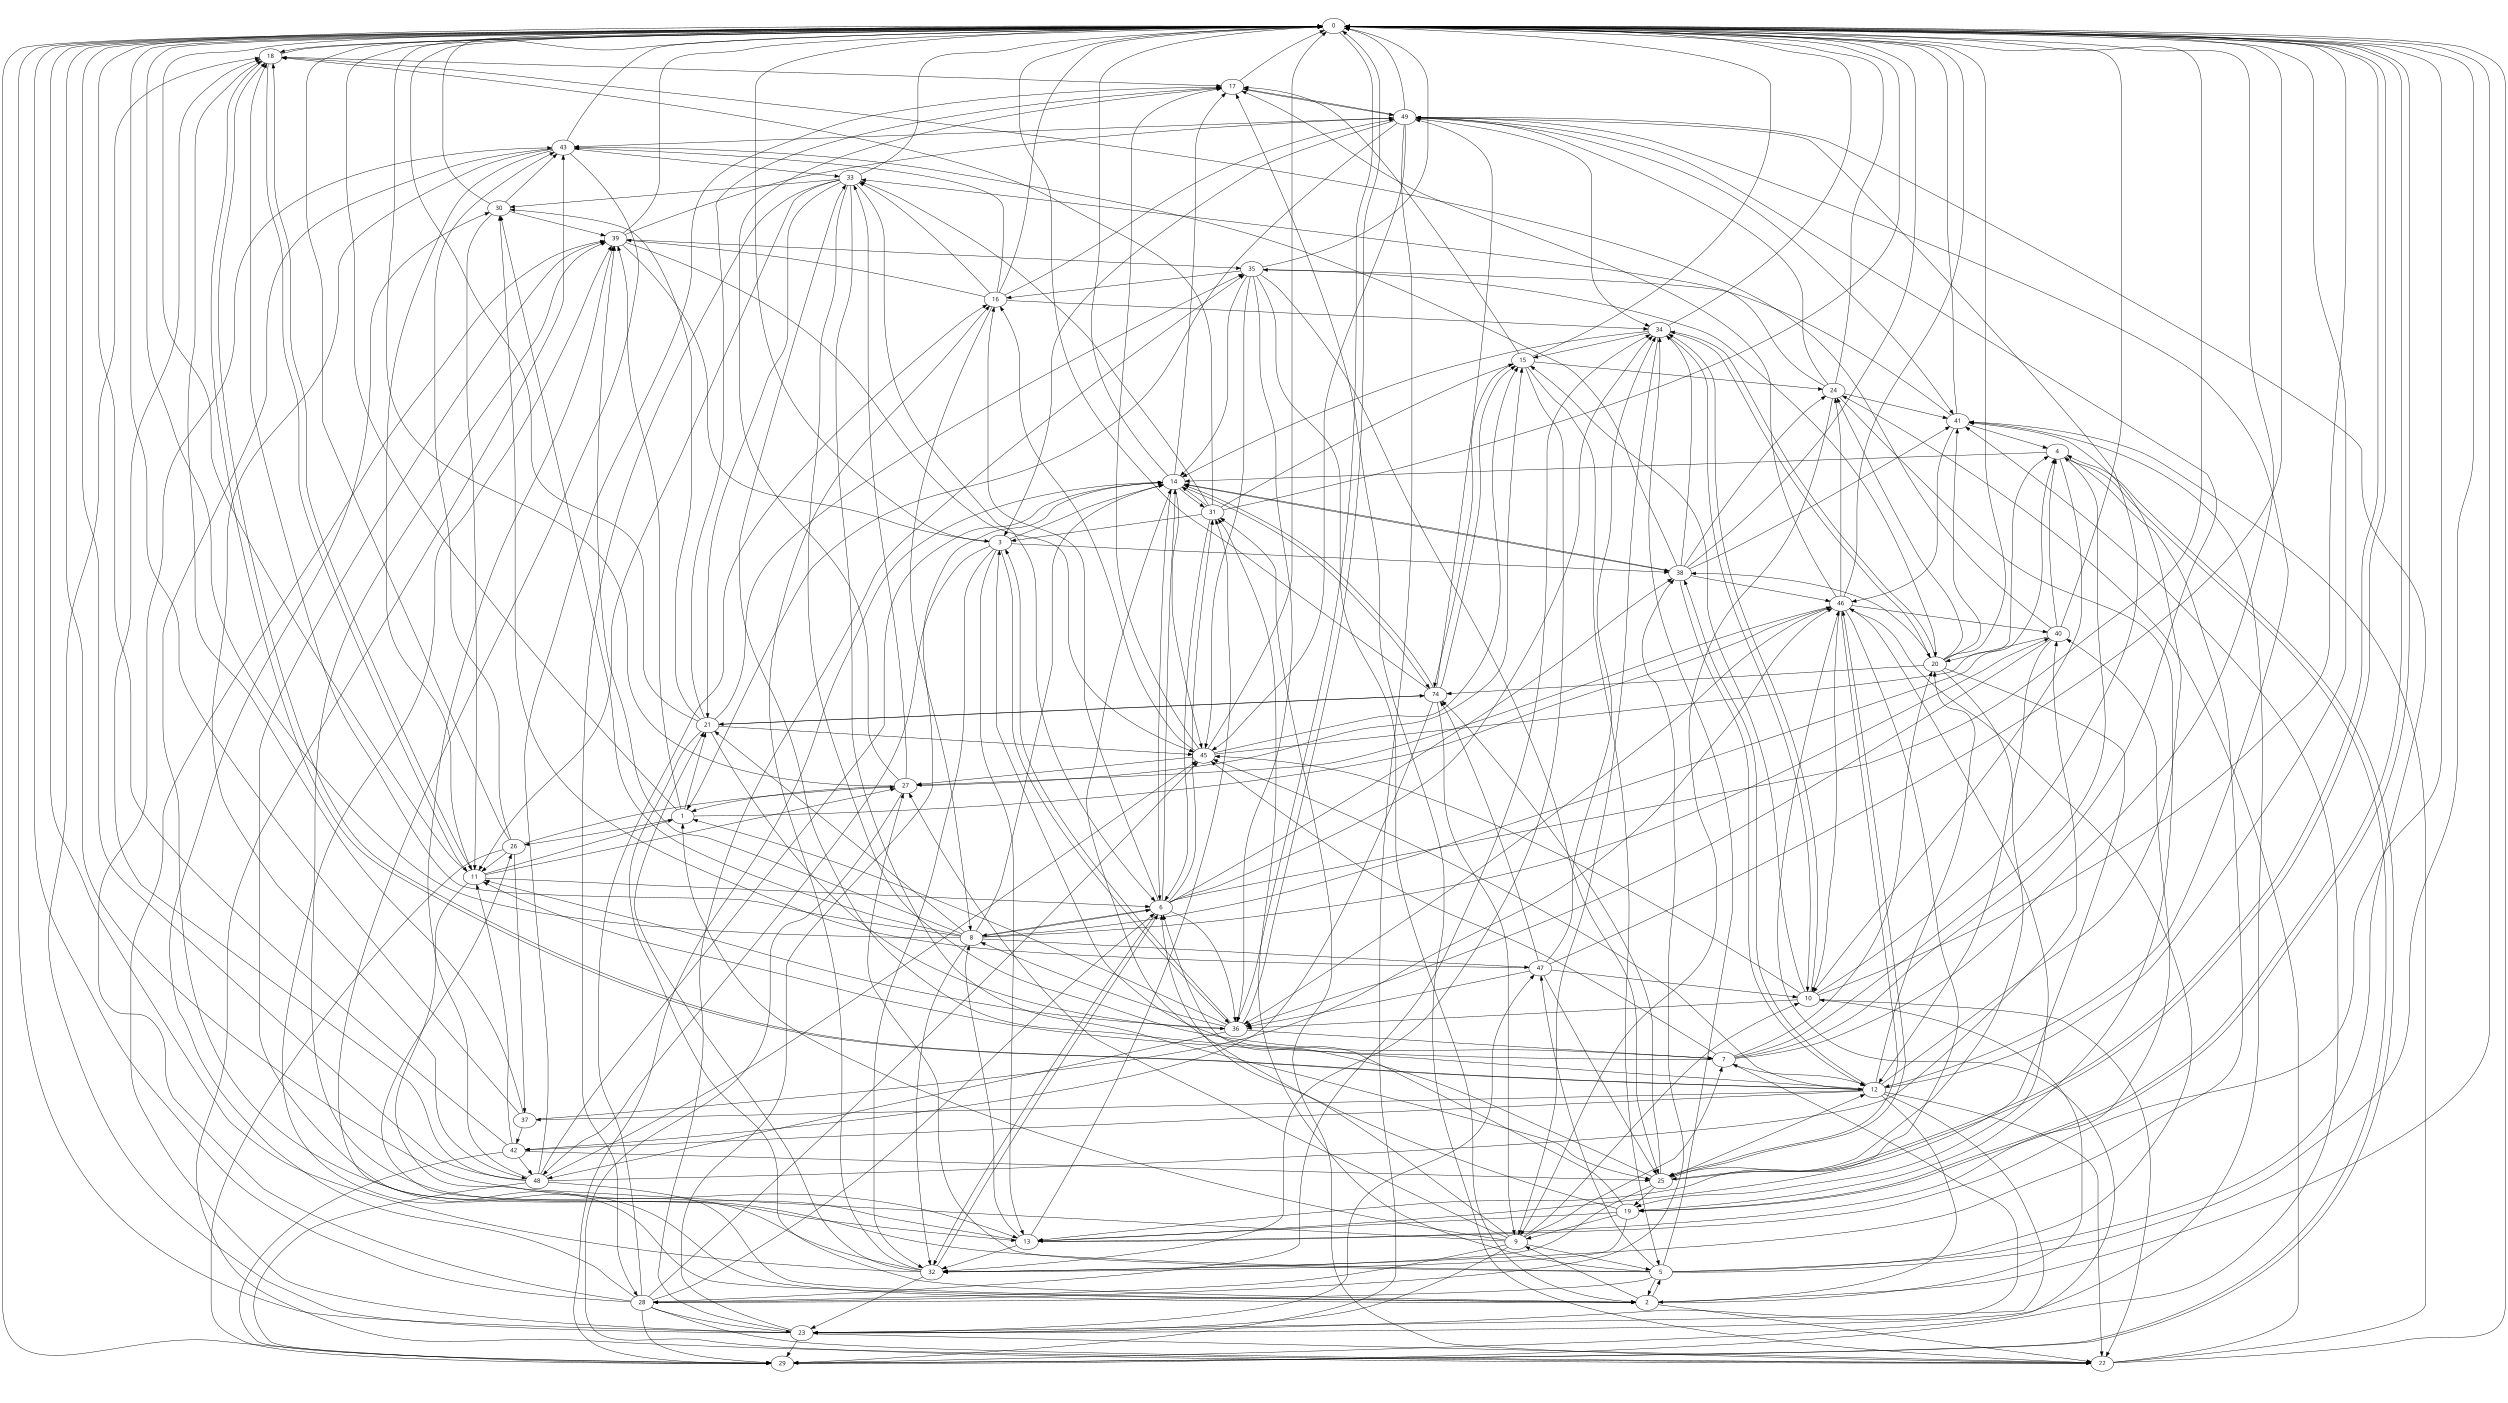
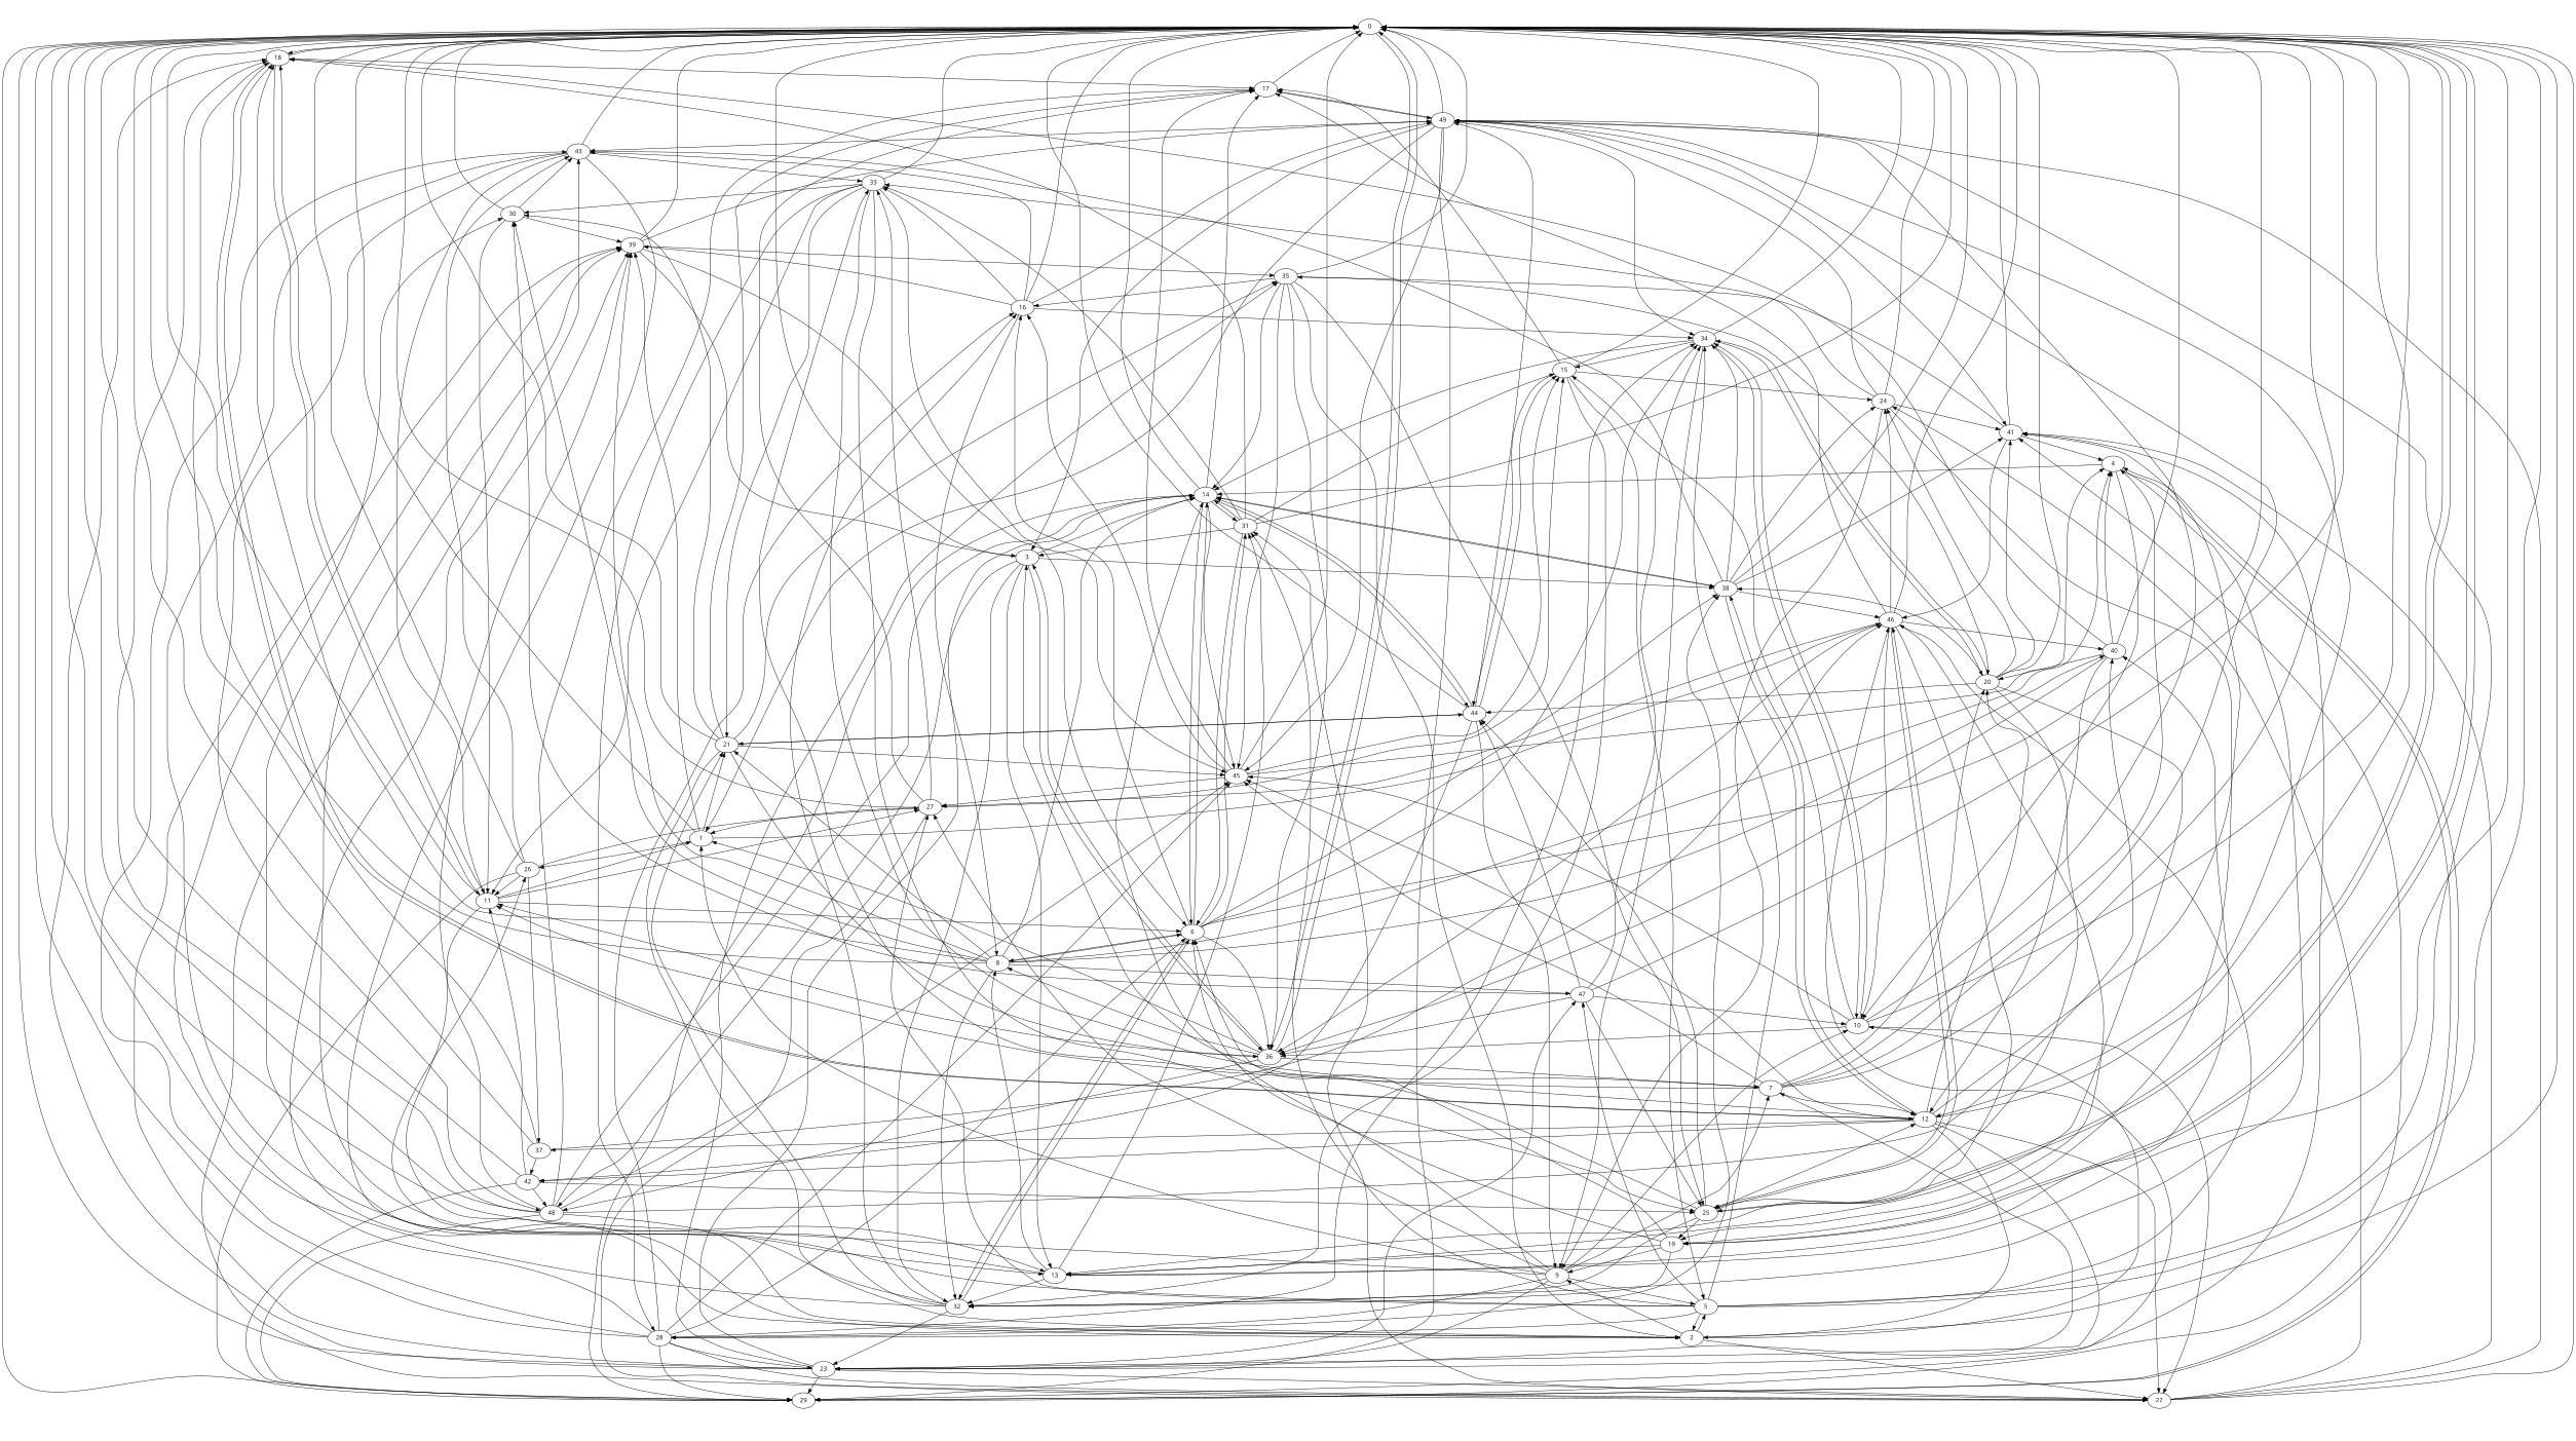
  strict digraph {
    fontname="Open Sans"
    node [component_delay=3 fontname="Open Sans"]
    edge [fontname="Open Sans" wire_delay=1]
    0
    18
    19
    25
    36
    11
    12
    17
    9
    13
    14
    32
    6
    46
    3
-   44 [label=74]
+   44
    1
    48
    8
    7
    27
    2
    45
    37
    22
    23
    41
    38
    33
    20
    42
    49
    10
    5
    28
    39
    40
    31
    21
    16
    34
    24
    15
    26
    29
    30
    47
    4
    35
    43
    0 -> 18
    0 -> 19
    0 -> 25
    0 -> 36
    18 -> 0
    18 -> 11
    18 -> 12
    18 -> 17
    19 -> 0
    19 -> 9
    19 -> 13
    19 -> 14
    19 -> 32
    19 -> 6
    25 -> 0
    25 -> 19
    25 -> 12
    25 -> 32
    25 -> 46
    25 -> 3
    25 -> 44
    36 -> 0
    36 -> 11
    36 -> 3
    36 -> 1
    36 -> 48
    36 -> 8
    36 -> 7
    11 -> 0
    11 -> 18
    11 -> 13
    11 -> 6
    11 -> 1
    11 -> 27
    12 -> 0
    12 -> 18
    12 -> 2
    12 -> 45
    12 -> 37
    12 -> 22
    12 -> 23
    12 -> 41
    12 -> 38
    12 -> 33
    12 -> 20
    12 -> 42
    17 -> 0
    17 -> 49
    9 -> 0
    9 -> 6
    9 -> 1
    9 -> 7
    9 -> 27
    9 -> 23
    9 -> 10
    9 -> 5
    9 -> 28
    13 -> 0
    13 -> 32
    13 -> 8
    13 -> 39
    13 -> 40
    13 -> 31
    14 -> 0
    14 -> 17
    14 -> 6
    14 -> 44
    14 -> 45
    14 -> 38
    14 -> 31
    32 -> 0
    32 -> 6
    32 -> 23
    32 -> 39
    32 -> 21
    32 -> 16
    6 -> 0
    6 -> 36
    6 -> 14
    6 -> 32
    6 -> 8
    6 -> 38
    6 -> 31
    6 -> 16
    6 -> 34
    46 -> 0
    46 -> 19
    46 -> 25
    46 -> 36
    46 -> 17
    46 -> 13
    46 -> 27
    46 -> 10
    46 -> 40
    46 -> 24
    3 -> 0
    3 -> 36
    3 -> 13
    3 -> 14
    3 -> 32
    3 -> 48
    3 -> 38
    44 -> 0
    44 -> 9
    44 -> 14
    44 -> 42
    44 -> 49
    44 -> 21
    44 -> 15
    1 -> 0
    1 -> 46
    1 -> 39
    1 -> 21
    1 -> 26
    48 -> 0
    48 -> 18
    48 -> 17
    48 -> 14
    48 -> 2
    48 -> 45
    48 -> 39
    48 -> 40
    48 -> 29
    8 -> 0
    8 -> 18
    8 -> 14
    8 -> 32
    8 -> 6
    8 -> 39
    8 -> 40
    8 -> 21
    8 -> 30
    8 -> 47
    8 -> 4
    7 -> 0
    7 -> 11
    7 -> 12
    7 -> 45
    7 -> 20
    7 -> 49
    7 -> 4
    27 -> 0
    27 -> 17
    27 -> 1
    27 -> 22
    27 -> 33
    27 -> 15
    2 -> 0
    2 -> 9
    2 -> 22
    2 -> 10
    2 -> 5
    2 -> 39
    45 -> 0
    45 -> 17
    45 -> 27
    45 -> 16
    45 -> 15
    45 -> 4
    37 -> 0
    37 -> 18
    37 -> 46
    37 -> 42
    22 -> 0
    22 -> 41
-   22 -> 17
+   22 -> 49
    22 -> 31
    22 -> 24
    22 -> 43
    23 -> 0
    23 -> 18
    23 -> 14
    23 -> 7
    23 -> 22
    23 -> 41
    23 -> 39
    23 -> 29
    23 -> 47
    23 -> 35
    41 -> 0
    41 -> 46
    41 -> 4
    41 -> 35
    38 -> 0
    38 -> 12
    38 -> 14
    38 -> 46
    38 -> 41
    38 -> 34
    38 -> 24
    38 -> 43
    33 -> 0
    33 -> 25
    33 -> 11
    33 -> 6
    33 -> 7
    33 -> 28
    33 -> 21
    33 -> 30
    20 -> 0
    20 -> 25
    20 -> 13
    20 -> 44
    20 -> 41
    20 -> 38
    20 -> 34
    20 -> 24
    42 -> 0
    42 -> 25
    42 -> 11
    42 -> 48
    42 -> 29
    49 -> 0
    49 -> 12
    49 -> 17
    49 -> 3
    49 -> 1
    49 -> 45
    49 -> 41
    49 -> 34
    49 -> 29
    49 -> 43
    10 -> 0
    10 -> 36
    10 -> 45
    10 -> 22
    10 -> 49
    10 -> 34
    10 -> 15
    5 -> 0
    5 -> 46
    5 -> 27
    5 -> 2
    5 -> 49
    5 -> 28
    5 -> 31
    5 -> 34
    5 -> 26
    5 -> 47
    28 -> 0
    28 -> 6
    28 -> 45
    28 -> 22
    28 -> 23
    28 -> 38
    28 -> 16
    28 -> 34
    28 -> 29
    28 -> 30
    28 -> 43
    39 -> 0
    39 -> 3
    39 -> 45
    39 -> 49
    39 -> 35
    40 -> 0
    40 -> 18
    40 -> 36
    40 -> 12
    40 -> 20
    40 -> 4
    31 -> 0
    31 -> 18
    31 -> 14
    31 -> 6
    31 -> 3
    31 -> 33
    31 -> 15
    21 -> 0
    21 -> 36
    21 -> 17
    21 -> 44
    21 -> 2
    21 -> 45
    21 -> 30
    21 -> 35
    16 -> 0
    16 -> 8
    16 -> 33
    16 -> 49
    16 -> 39
    16 -> 34
    16 -> 43
    34 -> 0
    34 -> 9
    34 -> 14
    34 -> 20
    34 -> 10
    34 -> 15
    24 -> 0
    24 -> 19
    24 -> 9
    24 -> 41
    24 -> 33
    24 -> 49
    15 -> 0
    15 -> 17
    15 -> 32
    15 -> 44
    15 -> 5
    15 -> 24
    26 -> 0
    26 -> 11
    26 -> 27
    26 -> 37
    26 -> 29
    26 -> 43
    29 -> 0
    29 -> 14
    29 -> 46
    29 -> 41
    29 -> 4
    30 -> 0
    30 -> 11
    30 -> 39
    30 -> 43
    47 -> 0
    47 -> 25
    47 -> 36
    47 -> 44
    47 -> 10
    47 -> 34
    47 -> 30
    4 -> 14
    4 -> 32
    4 -> 10
    4 -> 29
    35 -> 0
    35 -> 25
    35 -> 36
    35 -> 14
    35 -> 2
    35 -> 45
    35 -> 20
    35 -> 16
    43 -> 0
    43 -> 11
    43 -> 13
    43 -> 48
    43 -> 2
    43 -> 33
  }
